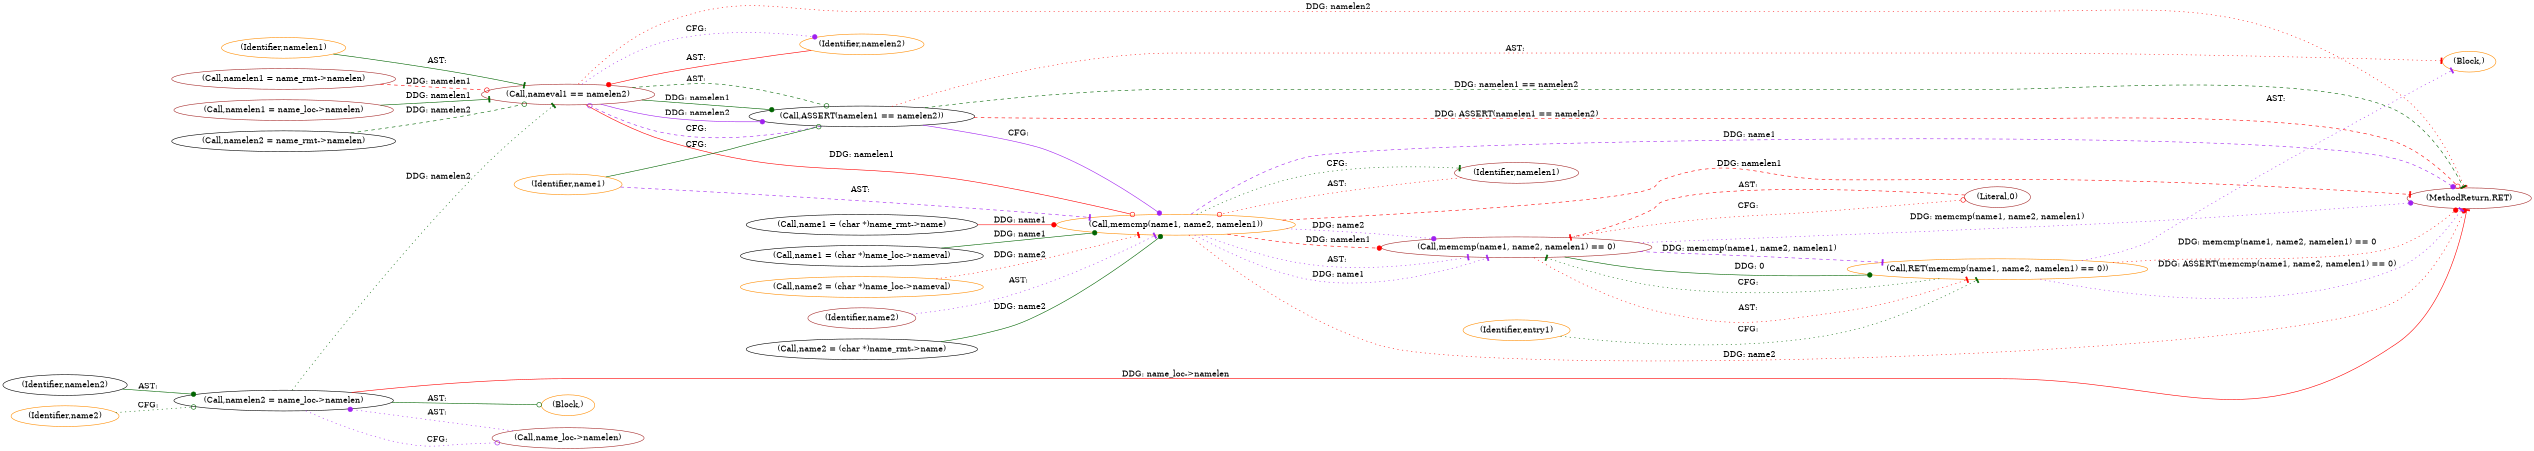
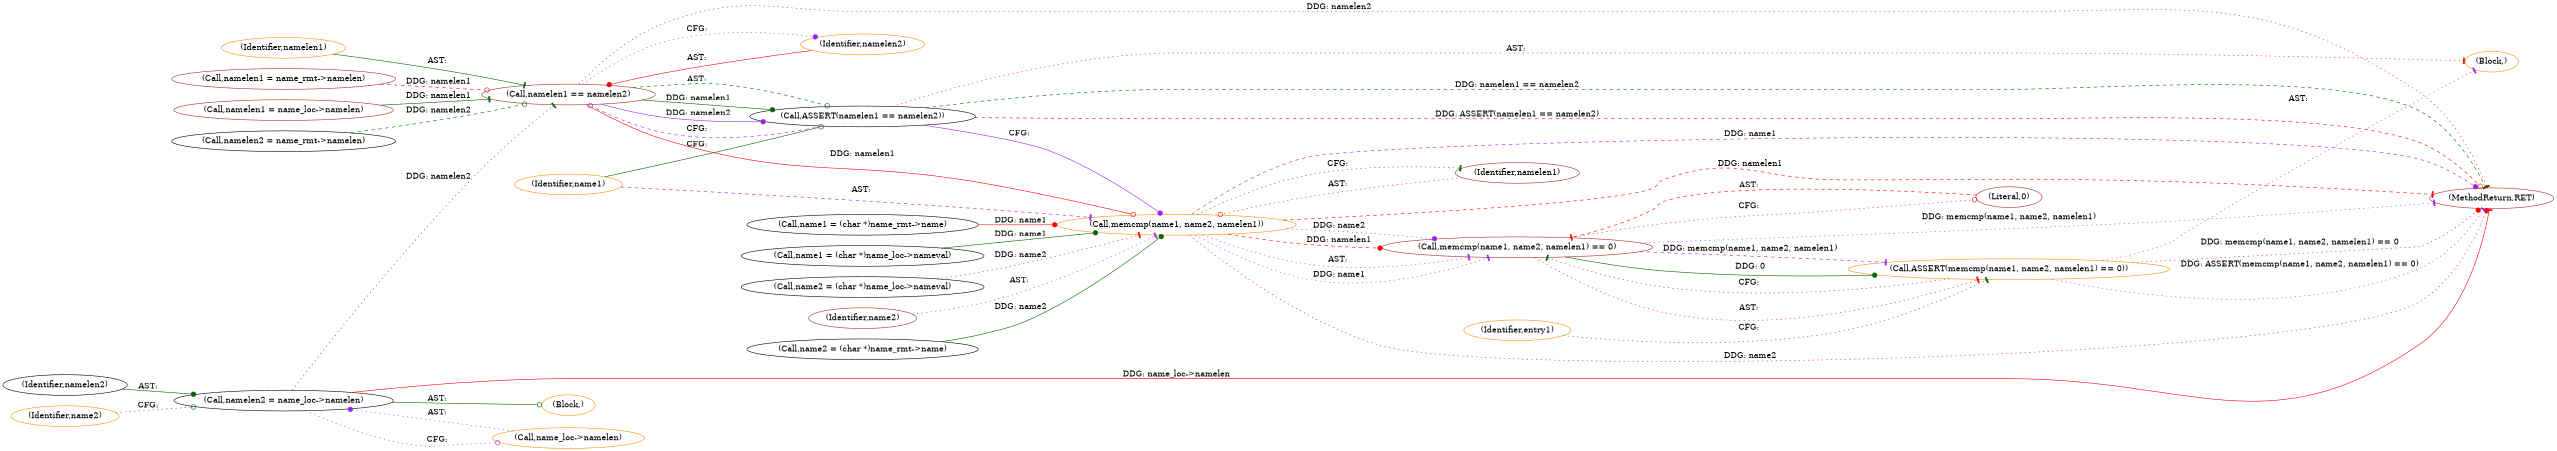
  digraph {
    rankdir=LR
    node [color=brown]
    edge [arrowhead=tee color=darkgreen style=dotted]
    n1 [color=black label="(Call,namelen2 = name_loc->namelen)"]
-   n2 [label="(Call,nameval1 == namelen2)"]
+   n2 [label="(Call,namelen1 == namelen2)"]
    n3 [color=darkorange label="(Block,)"]
    n4 [label="(MethodReturn,RET)"]
-   n5 [label="(Call,name_loc->namelen)"]
+   n5 [color=darkorange label="(Call,name_loc->namelen)"]
    n6 [color=black label="(Call,ASSERT(namelen1 == namelen2))"]
    n7 [color=darkorange label="(Call,memcmp(name1, name2, namelen1))"]
    n8 [color=darkorange label="(Identifier,namelen2)"]
    n9 [color=darkorange label="(Block,)"]
    n10 [label="(Call,memcmp(name1, name2, namelen1) == 0)"]
    n11 [label="(Identifier,namelen1)"]
-   n12 [color=darkorange label="(Call,RET(memcmp(name1, name2, namelen1) == 0))"]
+   n12 [color=darkorange label="(Call,ASSERT(memcmp(name1, name2, namelen1) == 0))"]
    n13 [label="(Literal,0)"]
    n14 [color=darkorange label="(Identifier,name1)"]
    n15 [color=black label="(Identifier,namelen2)"]
    n16 [color=black label="(Call,name2 = (char *)name_rmt->name)"]
    n17 [color=black label="(Call,name1 = (char *)name_rmt->name)"]
    n18 [color=black label="(Call,namelen2 = name_rmt->namelen)"]
    n19 [color=black label="(Call,name1 = (char *)name_loc->nameval)"]
-   n20 [color=darkorange label="(Call,name2 = (char *)name_loc->nameval)"]
+   n20 [color=black label="(Call,name2 = (char *)name_loc->nameval)"]
    n21 [color=darkorange label="(Identifier,entry1)"]
    n22 [color=darkorange label="(Identifier,name2)"]
    n23 [color=darkorange label="(Identifier,namelen1)"]
    n24 [label="(Identifier,name2)"]
    n25 [label="(Call,namelen1 = name_rmt->namelen)"]
    n26 [label="(Call,namelen1 = name_loc->namelen)"]
    n1 -> n2 [label="DDG: namelen2"]
    n1 -> n3 [arrowhead=odot label="AST: " style=solid]
    n1 -> n4 [color=red label="DDG: name_loc->namelen" style=solid]
    n1 -> n5 [arrowhead=odot color=purple label="CFG: "]
    n2 -> n4 [color=red label="DDG: namelen2"]
    n2 -> n6 [arrowhead=odot label="AST: " style=dashed]
    n2 -> n6 [arrowhead=dot label="DDG: namelen1" style=solid]
    n2 -> n6 [arrowhead=dot color=purple label="DDG: namelen2" style=solid]
    n2 -> n7 [arrowhead=odot color=red label="DDG: namelen1" style=solid]
    n2 -> n8 [arrowhead=dot color=purple label="CFG: "]
    n5 -> n1 [arrowhead=dot color=purple label="AST: "]
    n6 -> n2 [arrowhead=odot color=purple label="CFG: " style=dashed]
    n6 -> n4 [label="DDG: namelen1 == namelen2" style=dashed]
    n6 -> n4 [arrowhead=odot color=red label="DDG: ASSERT(namelen1 == namelen2)" style=dashed]
    n6 -> n7 [arrowhead=dot color=purple label="CFG: " style=solid]
    n6 -> n9 [color=red label="AST: "]
    n7 -> n4 [arrowhead=dot color=red label="DDG: name2"]
    n7 -> n4 [arrowhead=dot color=purple label="DDG: name1" style=dashed]
    n7 -> n4 [color=red label="DDG: namelen1" style=dashed]
    n7 -> n10 [color=purple label="AST: "]
    n7 -> n10 [color=purple label="DDG: name1"]
    n7 -> n10 [arrowhead=dot color=purple label="DDG: name2"]
    n7 -> n10 [arrowhead=dot color=red label="DDG: namelen1" style=dashed]
    n7 -> n11 [label="CFG: "]
    n8 -> n2 [arrowhead=dot color=red label="AST: " style=solid]
-   n10 -> n4 [arrowhead=dot color=purple label="DDG: memcmp(name1, name2, namelen1)"]
+   n10 -> n4 [color=purple label="DDG: memcmp(name1, name2, namelen1)"]
    n10 -> n12 [color=red label="AST: "]
    n10 -> n12 [color=purple label="DDG: memcmp(name1, name2, namelen1)" style=dashed]
    n10 -> n12 [arrowhead=dot label="DDG: 0" style=solid]
    n10 -> n13 [arrowhead=odot color=red label="CFG: "]
    n11 -> n7 [arrowhead=odot color=red label="AST: "]
    n12 -> n4 [color=purple label="DDG: ASSERT(memcmp(name1, name2, namelen1) == 0)"]
    n12 -> n4 [arrowhead=dot color=red label="DDG: memcmp(name1, name2, namelen1) == 0"]
    n12 -> n9 [color=purple label="AST: "]
    n12 -> n10 [label="CFG: "]
    n13 -> n10 [color=red label="AST: " style=dashed]
    n14 -> n6 [arrowhead=odot label="CFG: " style=solid]
    n14 -> n7 [color=purple label="AST: " style=dashed]
    n15 -> n1 [arrowhead=dot label="AST: " style=solid]
    n16 -> n7 [arrowhead=dot label="DDG: name2" style=solid]
    n17 -> n7 [arrowhead=dot color=red label="DDG: name1" style=solid]
    n18 -> n2 [arrowhead=odot label="DDG: namelen2" style=dashed]
    n19 -> n7 [arrowhead=dot label="DDG: name1" style=solid]
    n20 -> n7 [color=red label="DDG: name2"]
    n21 -> n12 [label="CFG: "]
    n22 -> n1 [arrowhead=odot label="CFG: "]
    n23 -> n2 [label="AST: " style=solid]
    n24 -> n7 [color=purple label="AST: "]
    n25 -> n2 [arrowhead=odot color=red label="DDG: namelen1" style=dashed]
    n26 -> n2 [label="DDG: namelen1" style=solid]
  }
